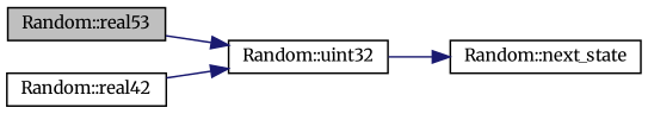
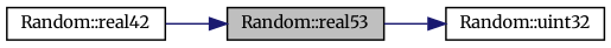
  digraph {
    fontname=Merriweather
    rankdir=LR
    node [color=black fillcolor=white fontname=Merriweather fontsize=10 shape=record style=filled]
    edge [color=midnightblue fontname=Merriweather fontsize=10 labelfontname=Helvetica labelfontsize=10 style=solid]
    n1 [fillcolor=grey75 fontcolor=black height=0.2 label="Random::real53" width=0.4]
    n2 [height=0.2 label="Random::uint32" width=0.4]
-   n3 [height=0.2 label="Random::next_state" width=0.4]
    n4 [height=0.2 label="Random::real42" width=0.4]
    n1 -> n2
-   n2 -> n3
-   n4 -> n2
+   n4 -> n1
  }
